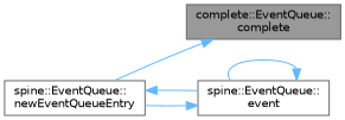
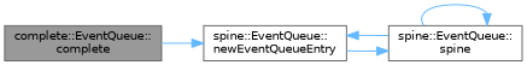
  digraph {
    rankdir=LR
    node [color=grey40 fillcolor=white fontname=Helvetica fontsize=10 shape=box style=filled]
    edge [color=steelblue1 fontname=Helvetica fontsize=10 labelfontname=Helvetica labelfontsize=10 style=solid]
    n1 [color=gray40 fillcolor=grey60 fontcolor=black height=0.2 label="complete::EventQueue::\lcomplete" width=0.4]
    n2 [height=0.2 label="spine::EventQueue::\lnewEventQueueEntry" width=0.4]
-   n3 [height=0.2 label="spine::EventQueue::\levent" width=0.4]
-   n2 -> n1
+   n3 [height=0.2 label="spine::EventQueue::\lspine" width=0.4]
+   n1 -> n2
    n2 -> n3
    n3 -> n2
    n3 -> n3
  }
